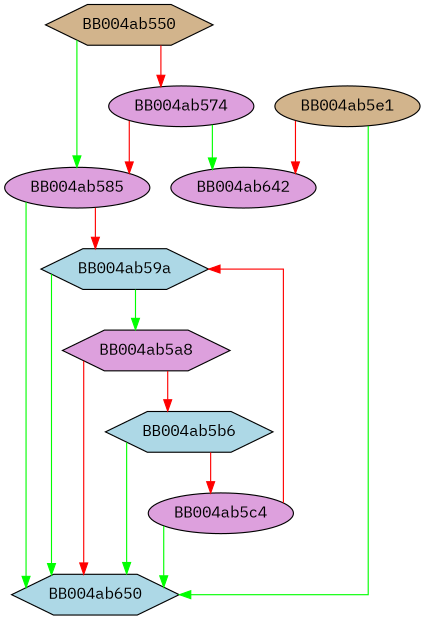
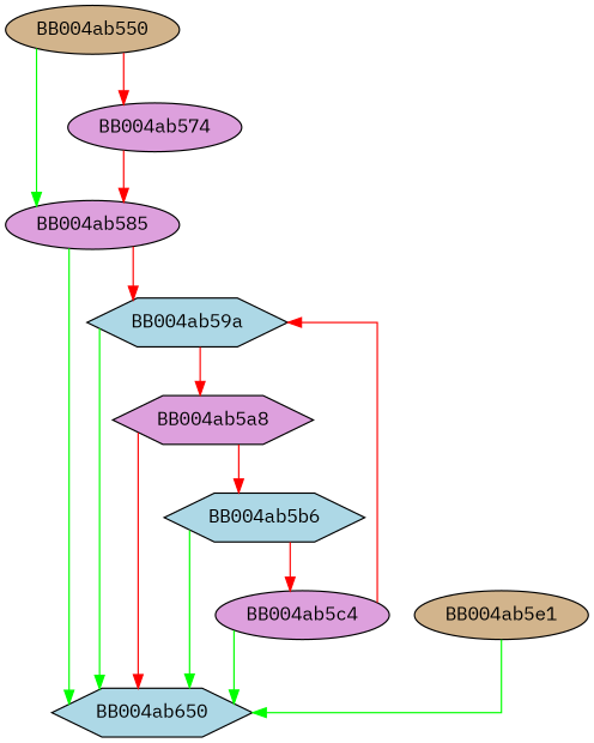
  digraph {
    fontname="IBM Plex Mono"
    splines=ortho
    node [fillcolor=plum fontname="IBM Plex Mono" shape=hexagon style=filled]
    edge [color=red fontname="IBM Plex Mono"]
-   BB004ab550 [fillcolor=tan]
+   BB004ab550 [fillcolor=tan shape=ellipse]
    BB004ab585 [shape=ellipse]
    BB004ab574 [shape=ellipse]
    BB004ab650 [fillcolor=lightblue]
    BB004ab59a [fillcolor=lightblue]
-   BB004ab642 [shape=ellipse]
    BB004ab5a8
    BB004ab5b6 [fillcolor=lightblue]
    BB004ab5c4 [shape=ellipse]
    BB004ab5e1 [fillcolor=tan shape=ellipse]
    BB004ab550 -> BB004ab585 [color=green]
    BB004ab550 -> BB004ab574
    BB004ab585 -> BB004ab650 [color=green]
    BB004ab585 -> BB004ab59a
    BB004ab574 -> BB004ab585
-   BB004ab574 -> BB004ab642 [color=green]
    BB004ab59a -> BB004ab650 [color=green]
-   BB004ab59a -> BB004ab5a8 [color=green]
+   BB004ab59a -> BB004ab5a8
    BB004ab5a8 -> BB004ab650
    BB004ab5a8 -> BB004ab5b6
    BB004ab5b6 -> BB004ab650 [color=green]
    BB004ab5b6 -> BB004ab5c4
    BB004ab5c4 -> BB004ab650 [color=green]
    BB004ab5c4 -> BB004ab59a
    BB004ab5e1 -> BB004ab650 [color=green]
-   BB004ab5e1 -> BB004ab642
  }
